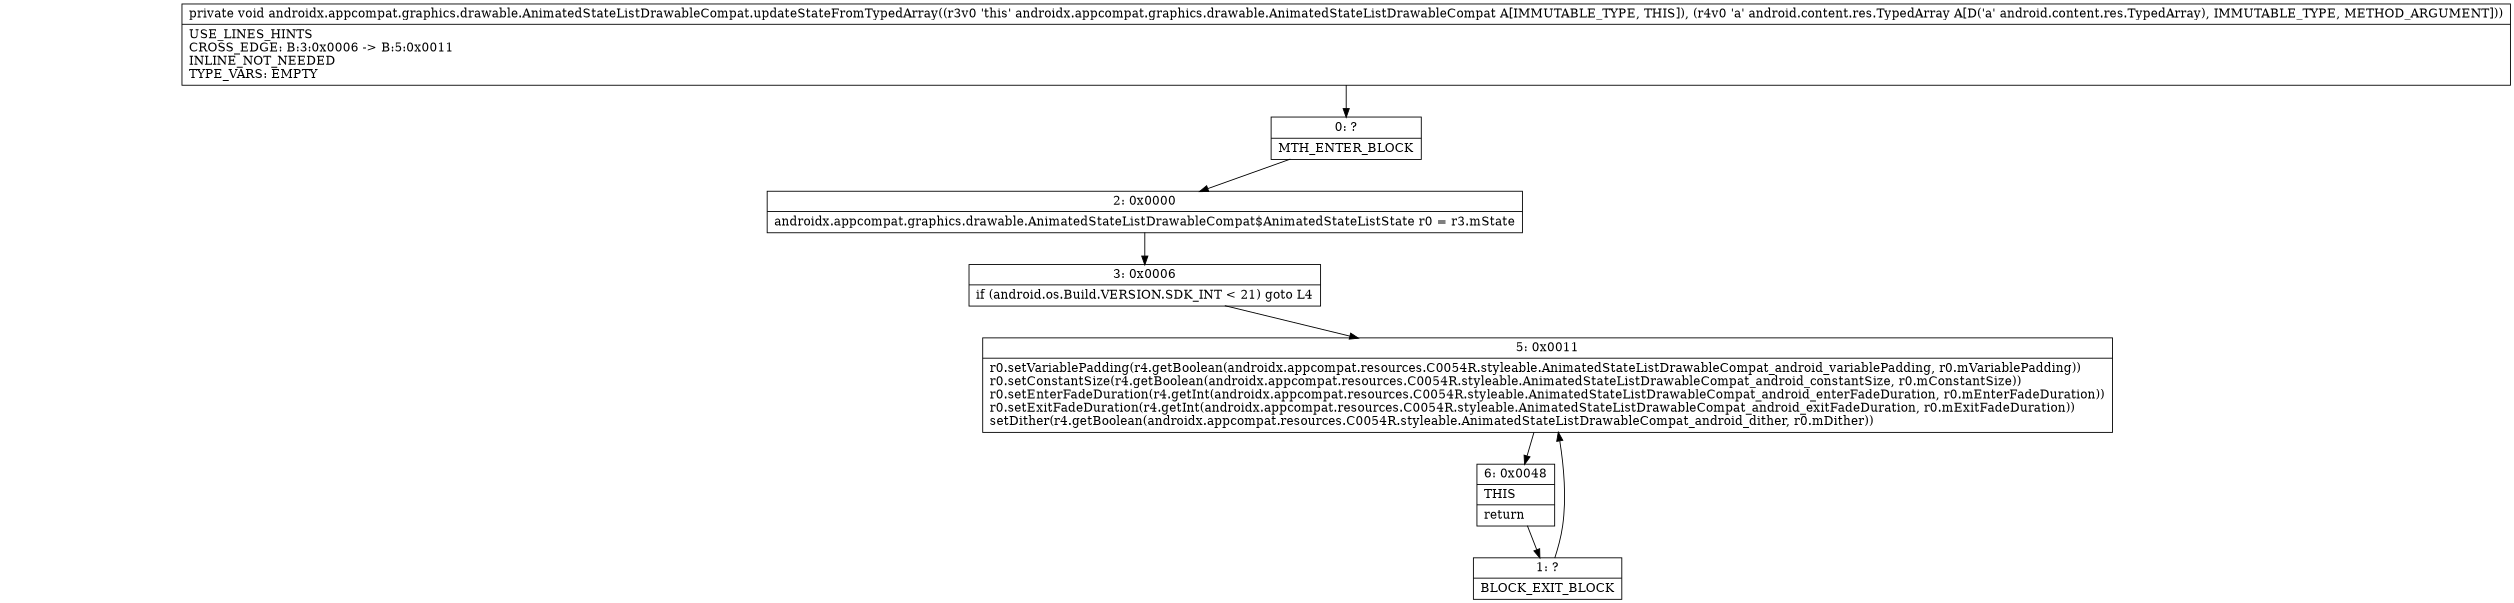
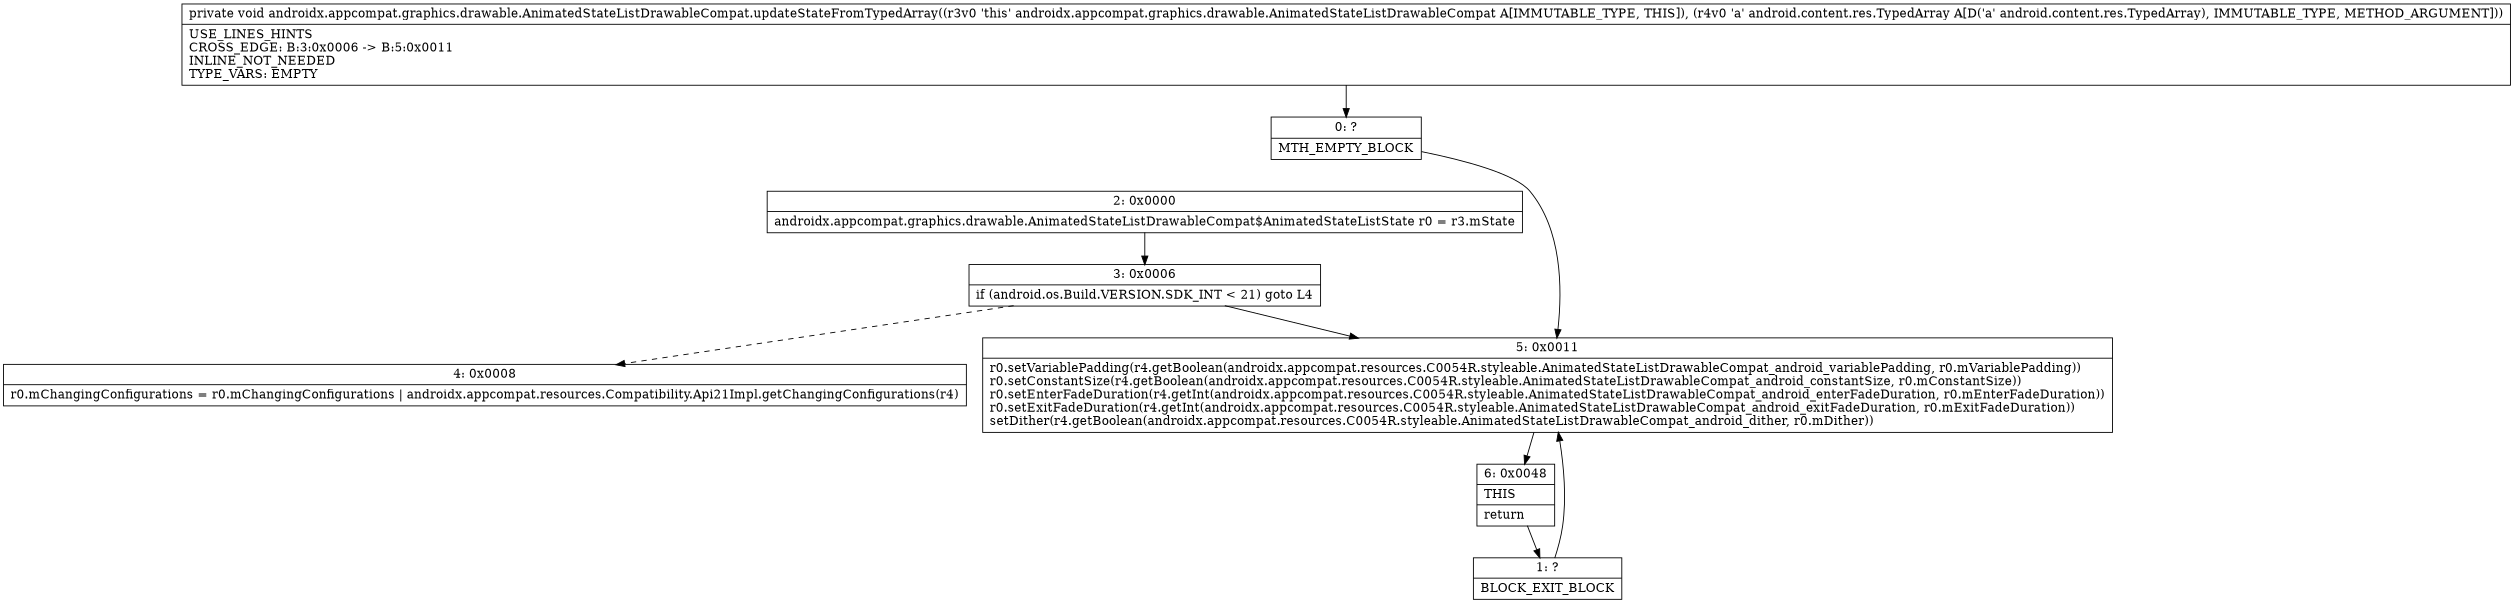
  digraph {
    node [shape=record]
-   n1 [label="{0\:\ ?|MTH_ENTER_BLOCK\l}"]
+   n1 [label="{0\:\ ?|MTH_EMPTY_BLOCK\l}"]
    n2 [label="{2\:\ 0x0000|androidx.appcompat.graphics.drawable.AnimatedStateListDrawableCompat$AnimatedStateListState r0 = r3.mState\l}"]
    n3 [label="{3\:\ 0x0006|if (android.os.Build.VERSION.SDK_INT \< 21) goto L4\l}"]
+   n4 [label="{4\:\ 0x0008|r0.mChangingConfigurations = r0.mChangingConfigurations \| androidx.appcompat.resources.Compatibility.Api21Impl.getChangingConfigurations(r4)\l}"]
    n5 [label="{5\:\ 0x0011|r0.setVariablePadding(r4.getBoolean(androidx.appcompat.resources.C0054R.styleable.AnimatedStateListDrawableCompat_android_variablePadding, r0.mVariablePadding))\lr0.setConstantSize(r4.getBoolean(androidx.appcompat.resources.C0054R.styleable.AnimatedStateListDrawableCompat_android_constantSize, r0.mConstantSize))\lr0.setEnterFadeDuration(r4.getInt(androidx.appcompat.resources.C0054R.styleable.AnimatedStateListDrawableCompat_android_enterFadeDuration, r0.mEnterFadeDuration))\lr0.setExitFadeDuration(r4.getInt(androidx.appcompat.resources.C0054R.styleable.AnimatedStateListDrawableCompat_android_exitFadeDuration, r0.mExitFadeDuration))\lsetDither(r4.getBoolean(androidx.appcompat.resources.C0054R.styleable.AnimatedStateListDrawableCompat_android_dither, r0.mDither))\l}"]
    n6 [label="{6\:\ 0x0048|THIS\l|return\l}"]
    n7 [label="{1\:\ ?|BLOCK_EXIT_BLOCK\l}"]
    n8 [label="{private void androidx.appcompat.graphics.drawable.AnimatedStateListDrawableCompat.updateStateFromTypedArray((r3v0 'this' androidx.appcompat.graphics.drawable.AnimatedStateListDrawableCompat A[IMMUTABLE_TYPE, THIS]), (r4v0 'a' android.content.res.TypedArray A[D('a' android.content.res.TypedArray), IMMUTABLE_TYPE, METHOD_ARGUMENT]))  | USE_LINES_HINTS\lCROSS_EDGE: B:3:0x0006 \-\> B:5:0x0011\lINLINE_NOT_NEEDED\lTYPE_VARS: EMPTY\l}"]
-   n1 -> n2
+   n1 -> n5
    n2 -> n3
+   n3 -> n4 [style=dashed]
    n3 -> n5
    n5 -> n6
    n6 -> n7
    n7 -> n5
    n8 -> n1
  }
